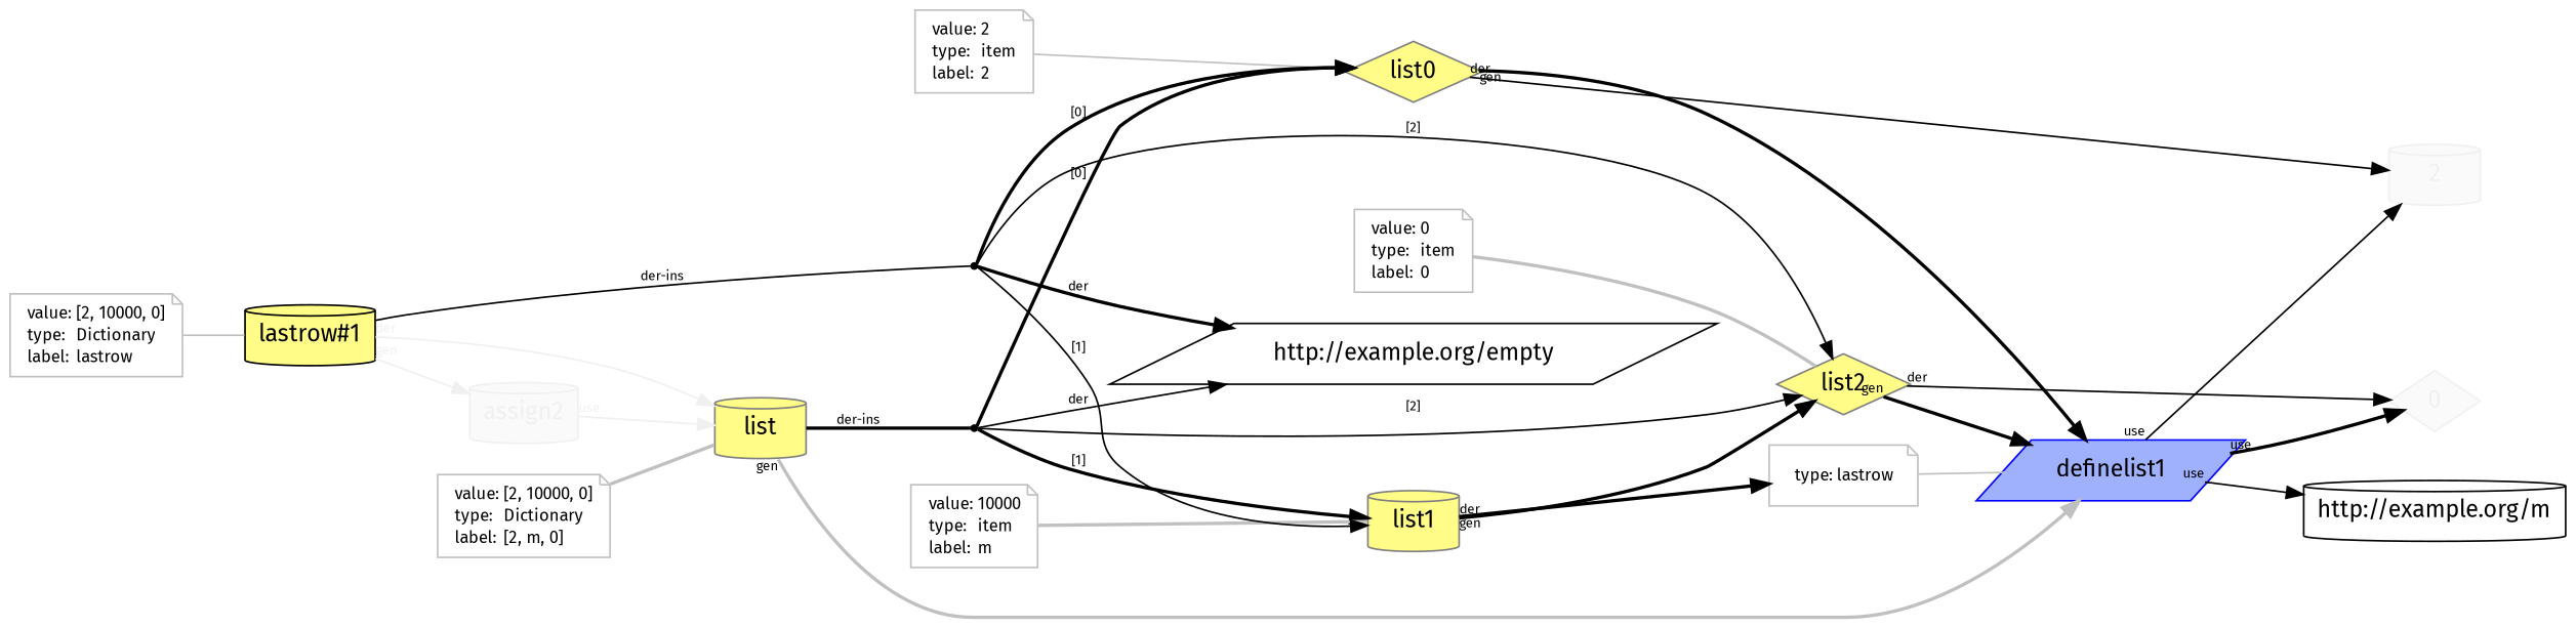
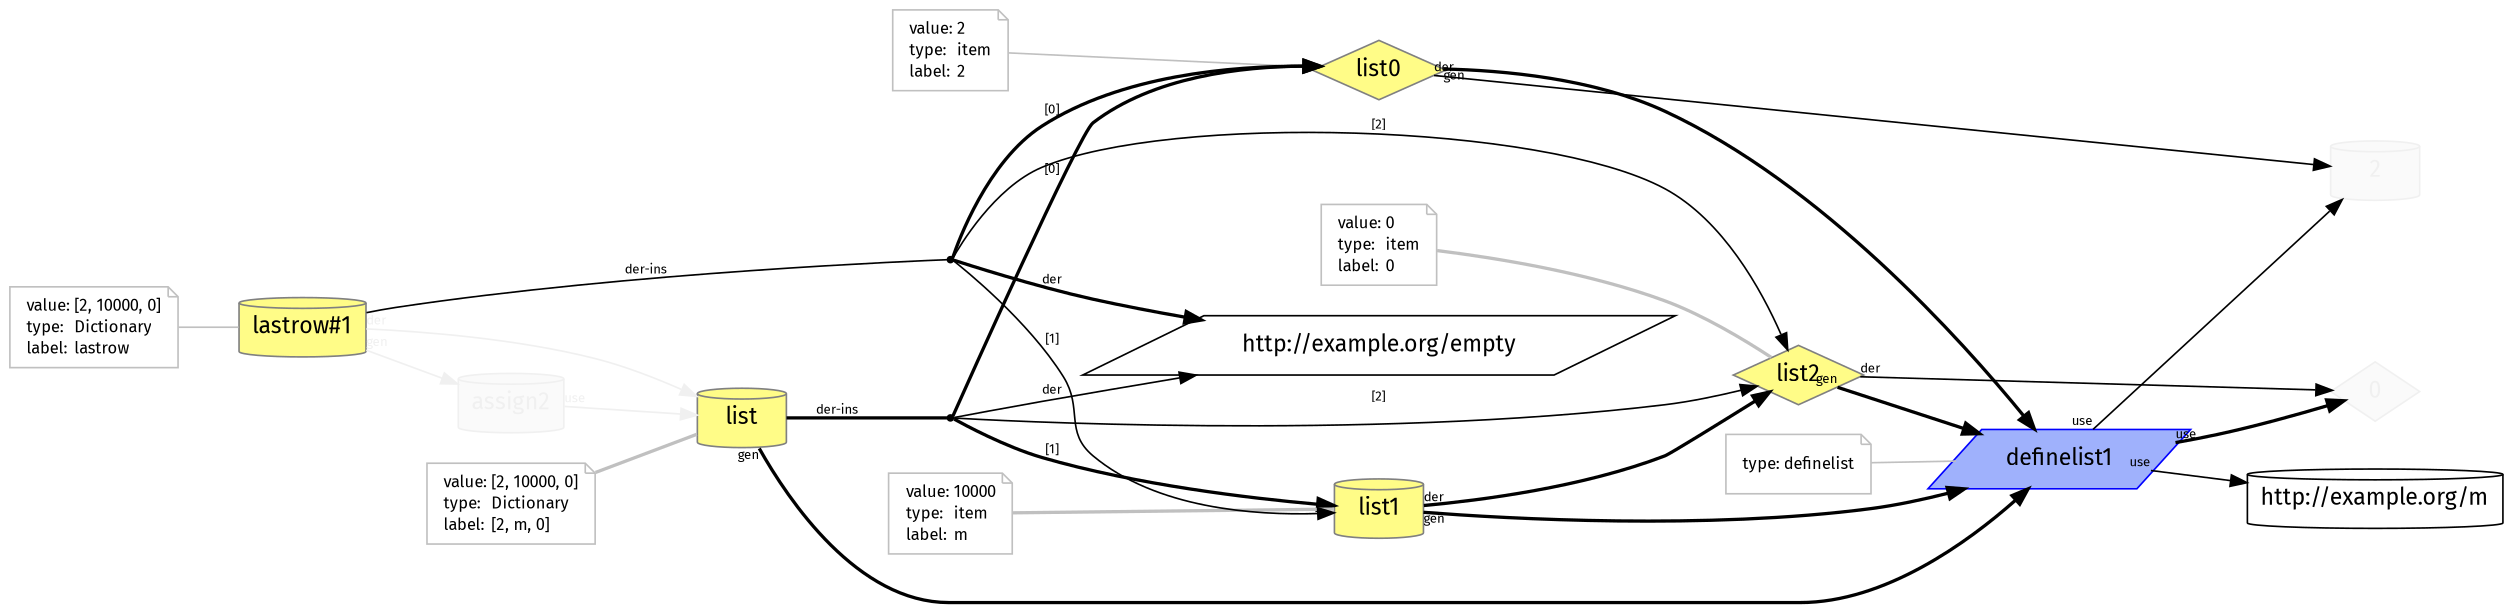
  digraph {
    fontname="Fira Sans"
    rankdir=LR
    node [color=gray fontname="Fira Sans" shape=cylinder]
    edge [fontname="Fira Sans" rotation=20 style=bold]
    n1 [color="#F0F0F0" fillcolor="#FAFAFA" fontcolor="#F0F0F0" label=2 style=filled]
    n2 [color="#F0F0F0" fillcolor="#FAFAFA" fontcolor="#F0F0F0" label=0 shape=diamond style=filled]
    n3 [color="#808080" fillcolor="#FFFC87" label=list style=filled]
    bn0 [shape=point color=""]
    n5 [color="#0000FF" fillcolor="#9FB1FC" label=definelist1 shape=parallelogram sides=4 style=filled]
    n6 [color="#808080" fillcolor="#FFFC87" label=list0 shape=diamond style=filled]
    n7 [color="#808080" fillcolor="#FFFC87" label=list1 style=filled]
    n8 [color="#808080" fillcolor="#FFFC87" label=list2 shape=diamond style=filled]
    "http://example.org/empty" [shape=parallelogram color=""]
    "http://example.org/m" [color=""]
    n11 [fontcolor=black fontsize=10 label=<<TABLE cellpadding="0" border="0"> 	<TR> 	    <TD align="left">value:</TD> 	    <TD align="left">[2, 10000, 0]</TD> 	</TR> 	<TR> 	    <TD align="left">type:</TD> 	    <TD align="left">Dictionary</TD> 	</TR> 	<TR> 	    <TD align="left">label:</TD> 	    <TD align="left">[2, m, 0]</TD> 	</TR> </TABLE>> shape=note]
    n12 [fontcolor=black fontsize=10 label=<<TABLE cellpadding="0" border="0"> 	<TR> 	    <TD align="left">value:</TD> 	    <TD align="left">2</TD> 	</TR> 	<TR> 	    <TD align="left">type:</TD> 	    <TD align="left">item</TD> 	</TR> 	<TR> 	    <TD align="left">label:</TD> 	    <TD align="left">2</TD> 	</TR> </TABLE>> shape=note]
    n13 [fontcolor=black fontsize=10 label=<<TABLE cellpadding="0" border="0"> 	<TR> 	    <TD align="left">value:</TD> 	    <TD align="left">10000</TD> 	</TR> 	<TR> 	    <TD align="left">type:</TD> 	    <TD align="left">item</TD> 	</TR> 	<TR> 	    <TD align="left">label:</TD> 	    <TD align="left">m</TD> 	</TR> </TABLE>> shape=note]
    n14 [fontcolor=black fontsize=10 label=<<TABLE cellpadding="0" border="0"> 	<TR> 	    <TD align="left">value:</TD> 	    <TD align="left">0</TD> 	</TR> 	<TR> 	    <TD align="left">type:</TD> 	    <TD align="left">item</TD> 	</TR> 	<TR> 	    <TD align="left">label:</TD> 	    <TD align="left">0</TD> 	</TR> </TABLE>> shape=note]
-   n15 [fontcolor=black fontsize=10 label=<<TABLE cellpadding="0" border="0"> 	<TR> 	    <TD align="left">type:</TD> 	    <TD align="left">lastrow</TD> 	</TR> </TABLE>> shape=note]
-   n16 [color=black fillcolor="#FFFC87" label="lastrow#1" style=filled]
+   n15 [fontcolor=black fontsize=10 label=<<TABLE cellpadding="0" border="0"> 	<TR> 	    <TD align="left">type:</TD> 	    <TD align="left">definelist</TD> 	</TR> </TABLE>> shape=note]
+   n16 [color="#808080" fillcolor="#FFFC87" label="lastrow#1" style=filled]
    bn1 [shape=point color=""]
    n18 [color="#F0F0F0" fillcolor="#FAFAFA" fontcolor="#F0F0F0" label=assign2 sides=4 style=filled]
    n19 [fontcolor=black fontsize=10 label=<<TABLE cellpadding="0" border="0"> 	<TR> 	    <TD align="left">value:</TD> 	    <TD align="left">[2, 10000, 0]</TD> 	</TR> 	<TR> 	    <TD align="left">type:</TD> 	    <TD align="left">Dictionary</TD> 	</TR> 	<TR> 	    <TD align="left">label:</TD> 	    <TD align="left">lastrow</TD> 	</TR> </TABLE>> shape=note]
    n3 -> bn0 [angle=60.0 arrowhead=none distance=1.5 fontsize=8 label="der-ins"]
-   n3 -> n5 [labelangle=60.0 labeldistance=1.5 labelfontsize=8 taillabel=gen color=gray]
+   n3 -> n5 [labelangle=60.0 labeldistance=1.5 labelfontsize=8 taillabel=gen]
    bn0 -> n6 [angle=60.0 distance=1.5 fontsize=8 label="[0]"]
    bn0 -> n7 [angle=60.0 distance=1.5 fontsize=8 label="[1]"]
    bn0 -> n8 [angle=60.0 distance=1.5 fontsize=8 label="[2]" style=solid]
    bn0 -> "http://example.org/empty" [angle=60.0 distance=1.5 fontsize=8 label=der style=solid]
    n5 -> n1 [labelangle=60.0 labeldistance=1.5 labelfontsize=8 style=solid taillabel=use]
    n5 -> n2 [labelangle=60.0 labeldistance=1.5 labelfontsize=8 taillabel=use]
    n5 -> "http://example.org/m" [labelangle=60.0 labeldistance=1.5 labelfontsize=8 style=solid taillabel=use]
    n6 -> n1 [labelangle=60.0 labeldistance=1.5 labelfontsize=8 style=solid taillabel=der]
    n6 -> n5 [labelangle=60.0 labeldistance=1.5 labelfontsize=8 taillabel=gen]
-   n7 -> n15 [labelangle=60.0 labeldistance=1.5 labelfontsize=8 taillabel=gen]
+   n7 -> n5 [labelangle=60.0 labeldistance=1.5 labelfontsize=8 taillabel=gen]
    n7 -> n8 [labelangle=60.0 labeldistance=1.5 labelfontsize=8 taillabel=der]
    n8 -> n2 [labelangle=60.0 labeldistance=1.5 labelfontsize=8 style=solid taillabel=der]
    n8 -> n5 [labelangle=60.0 labeldistance=1.5 labelfontsize=8 taillabel=gen]
    n11 -> n3 [arrowhead=none color=gray rotation=""]
    n12 -> n6 [arrowhead=none color=gray style=solid rotation=""]
    n13 -> n7 [arrowhead=none color=gray rotation=""]
    n14 -> n8 [arrowhead=none color=gray rotation=""]
    n15 -> n5 [arrowhead=none color=gray style=solid rotation=""]
    n16 -> n3 [color="#F0F0F0" fontcolor="#F0F0F0" labelangle=60.0 labeldistance=1.5 labelfontsize=8 taillabel=der style=""]
    n16 -> bn1 [angle=60.0 arrowhead=none distance=1.5 fontsize=8 label="der-ins" style=solid]
    n16 -> n18 [color="#F0F0F0" fontcolor="#F0F0F0" labelangle=60.0 labeldistance=1.5 labelfontsize=8 taillabel=gen style=""]
    bn1 -> n6 [angle=60.0 distance=1.5 fontsize=8 label="[0]"]
    bn1 -> n7 [angle=60.0 distance=1.5 fontsize=8 label="[1]" style=solid]
    bn1 -> n8 [angle=60.0 distance=1.5 fontsize=8 label="[2]" style=solid]
    bn1 -> "http://example.org/empty" [angle=60.0 distance=1.5 fontsize=8 label=der]
    n18 -> n3 [color="#F0F0F0" fontcolor="#F0F0F0" labelangle=60.0 labeldistance=1.5 labelfontsize=8 taillabel=use style=""]
    n19 -> n16 [arrowhead=none color=gray style=solid rotation=""]
  }
